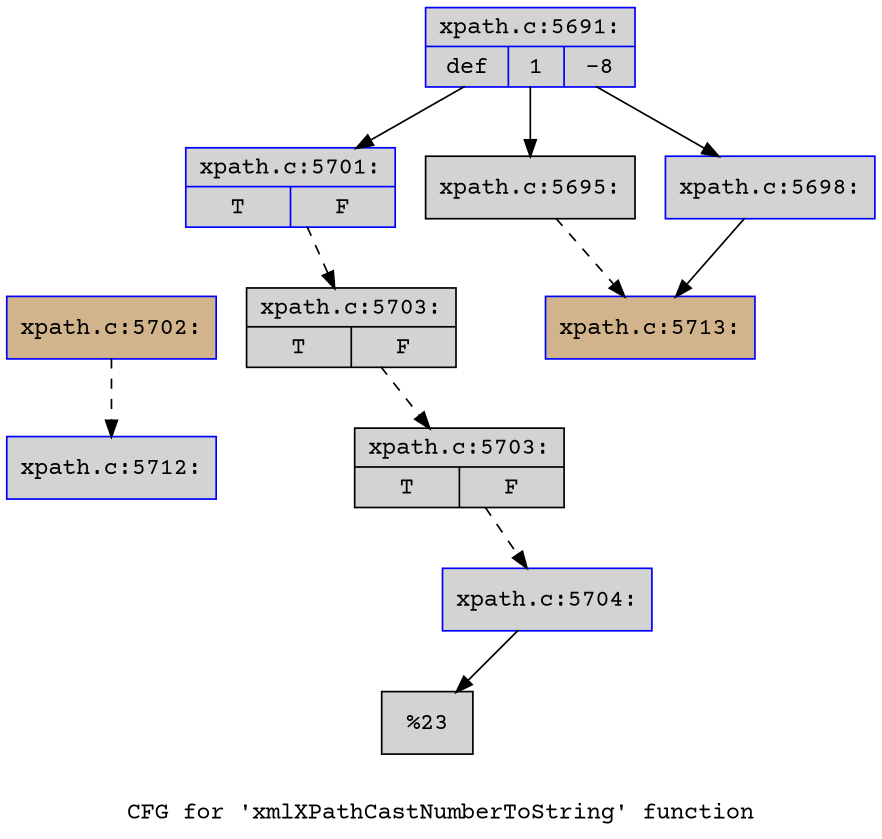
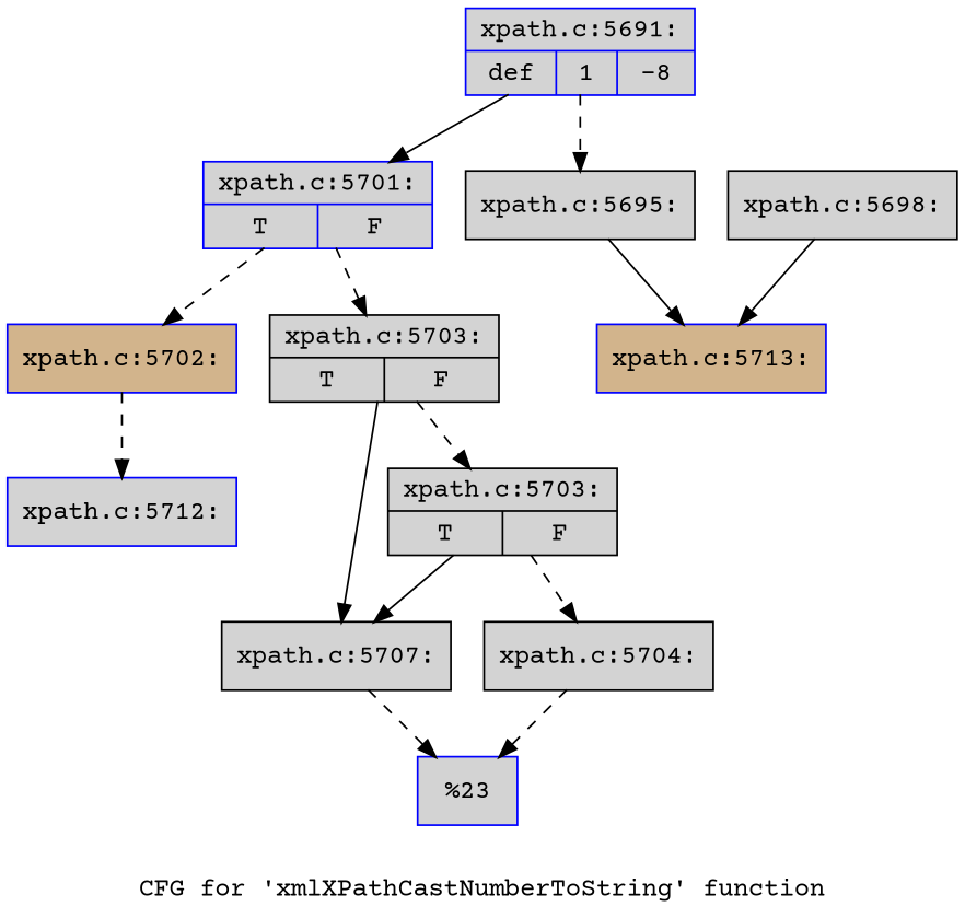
  digraph {
    fontname="Courier Prime"
    label="CFG for 'xmlXPathCastNumberToString' function"
    node [color=blue fillcolor=lightgrey fontname="Courier Prime" shape=record style=filled]
    edge [fontname="Courier Prime" style=dashed]
    n1 [label="{xpath.c:5691:|{<s0>def|<s1>1|<s2>-8}}"]
    n2 [label="{xpath.c:5701:|{<s0>T|<s1>F}}"]
    n3 [color=black label="{xpath.c:5695:}"]
-   n4 [label="{xpath.c:5698:}"]
+   n4 [color=black label="{xpath.c:5698:}"]
    n5 [fillcolor=tan label="{xpath.c:5702:}"]
    n6 [color=black label="{xpath.c:5703:|{<s0>T|<s1>F}}"]
    n7 [fillcolor=tan label="{xpath.c:5713:}"]
    n8 [label="{xpath.c:5712:}"]
    n9 [color=black label="{xpath.c:5703:|{<s0>T|<s1>F}}"]
-   n11 [label="{xpath.c:5704:}"]
-   n12 [color=black label="{%23}"]
+   n10 [color=black label="{xpath.c:5707:}"]
+   n11 [color=black label="{xpath.c:5704:}"]
+   n12 [label="{%23}"]
    n1 -> n2 [style=solid]
-   n1 -> n3 [style=solid]
-   n1 -> n4 [style=solid]
+   n1 -> n3
+   n2 -> n5
    n2 -> n6
-   n3 -> n7
+   n3 -> n7 [style=solid]
    n4 -> n7 [style=solid]
    n5 -> n8
    n6 -> n9
+   n6 -> n10 [style=solid]
+   n9 -> n10 [style=solid]
    n9 -> n11
-   n11 -> n12 [style=solid]
+   n10 -> n12
+   n11 -> n12
  }
